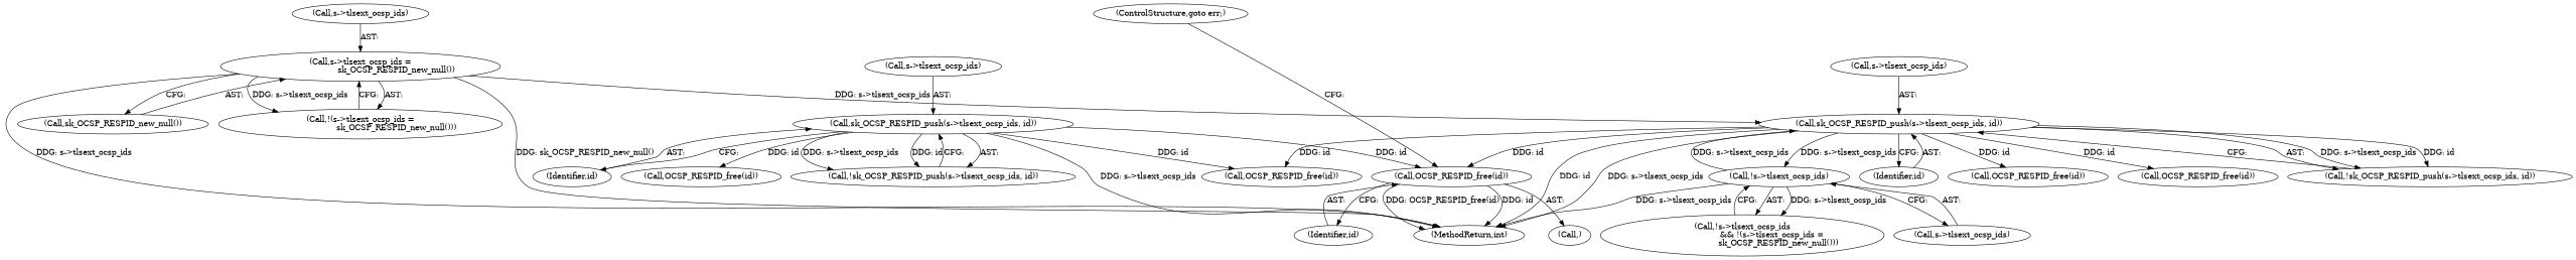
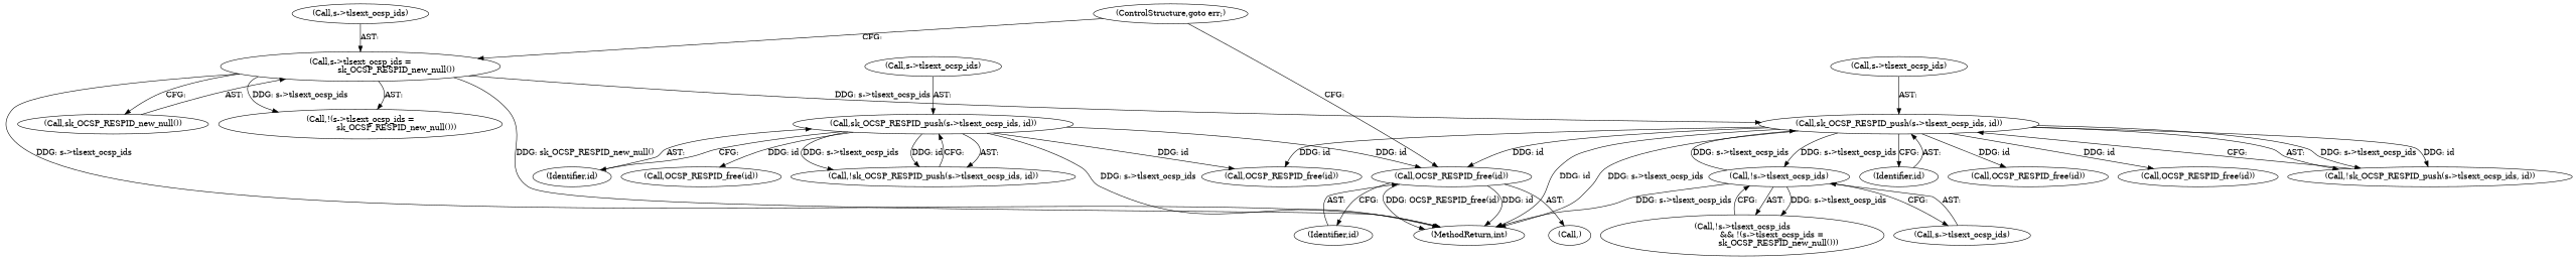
  digraph {
    n1 [label="(Call,OCSP_RESPID_free(id))"]
    n2 [label="(Call,)"]
    n3 [label="(MethodReturn,int)"]
    n4 [label="(Identifier,id)"]
    n5 [label="(Call,sk_OCSP_RESPID_push(s->tlsext_ocsp_ids, id))"]
    n6 [label="(Call,!s->tlsext_ocsp_ids)"]
    n7 [label="(Call,OCSP_RESPID_free(id))"]
    n8 [label="(Call,OCSP_RESPID_free(id))"]
    n9 [label="(Call,!sk_OCSP_RESPID_push(s->tlsext_ocsp_ids, id))"]
    n10 [label="(Call,OCSP_RESPID_free(id))"]
    n11 [label="(Identifier,id)"]
    n12 [label="(Call,s->tlsext_ocsp_ids)"]
    n13 [label="(Call,!s->tlsext_ocsp_ids\n                        && !(s->tlsext_ocsp_ids =\n                             sk_OCSP_RESPID_new_null()))"]
    n14 [label="(Call,s->tlsext_ocsp_ids =\n                             sk_OCSP_RESPID_new_null())"]
    n15 [label="(Call,sk_OCSP_RESPID_new_null())"]
    n16 [label="(Call,!(s->tlsext_ocsp_ids =\n                             sk_OCSP_RESPID_new_null()))"]
    n17 [label="(Call,sk_OCSP_RESPID_push(s->tlsext_ocsp_ids, id))"]
    n18 [label="(Call,OCSP_RESPID_free(id))"]
    n19 [label="(Call,!sk_OCSP_RESPID_push(s->tlsext_ocsp_ids, id))"]
    n20 [label="(Identifier,id)"]
    n21 [label="(Call,s->tlsext_ocsp_ids)"]
    n22 [label="(Call,s->tlsext_ocsp_ids)"]
    n23 [label="(Call,s->tlsext_ocsp_ids)"]
    n24 [label="(ControlStructure,goto err;)"]
    n1 -> n2 [label="AST: "]
    n1 -> n3 [label="DDG: OCSP_RESPID_free(id)"]
    n1 -> n3 [label="DDG: id"]
    n1 -> n4 [label="CFG: "]
    n4 -> n1 [label="AST: "]
    n5 -> n1 [label="DDG: id"]
    n5 -> n3 [label="DDG: id"]
    n5 -> n3 [label="DDG: s->tlsext_ocsp_ids"]
    n5 -> n6 [label="DDG: s->tlsext_ocsp_ids"]
    n5 -> n7 [label="DDG: id"]
    n5 -> n8 [label="DDG: id"]
    n5 -> n9 [label="AST: "]
    n5 -> n9 [label="DDG: s->tlsext_ocsp_ids"]
    n5 -> n9 [label="DDG: id"]
    n5 -> n10 [label="DDG: id"]
    n5 -> n11 [label="CFG: "]
    n6 -> n3 [label="DDG: s->tlsext_ocsp_ids"]
    n6 -> n5 [label="DDG: s->tlsext_ocsp_ids"]
    n6 -> n12 [label="CFG: "]
    n6 -> n13 [label="AST: "]
    n6 -> n13 [label="DDG: s->tlsext_ocsp_ids"]
    n9 -> n5 [label="CFG: "]
    n11 -> n5 [label="AST: "]
    n12 -> n6 [label="AST: "]
    n13 -> n6 [label="CFG: "]
    n14 -> n3 [label="DDG: s->tlsext_ocsp_ids"]
    n14 -> n3 [label="DDG: sk_OCSP_RESPID_new_null()"]
    n14 -> n5 [label="DDG: s->tlsext_ocsp_ids"]
    n14 -> n15 [label="CFG: "]
    n14 -> n16 [label="AST: "]
    n14 -> n16 [label="DDG: s->tlsext_ocsp_ids"]
    n15 -> n14 [label="AST: "]
-   n16 -> n14 [label="CFG: "]
+   n24 -> n14 [label="CFG: "]
    n17 -> n1 [label="DDG: id"]
    n17 -> n3 [label="DDG: s->tlsext_ocsp_ids"]
    n17 -> n10 [label="DDG: id"]
    n17 -> n18 [label="DDG: id"]
    n17 -> n19 [label="AST: "]
    n17 -> n19 [label="DDG: s->tlsext_ocsp_ids"]
    n17 -> n19 [label="DDG: id"]
    n17 -> n20 [label="CFG: "]
    n19 -> n17 [label="CFG: "]
    n20 -> n17 [label="AST: "]
    n21 -> n17 [label="AST: "]
    n22 -> n5 [label="AST: "]
    n23 -> n14 [label="AST: "]
    n24 -> n1 [label="CFG: "]
  }
